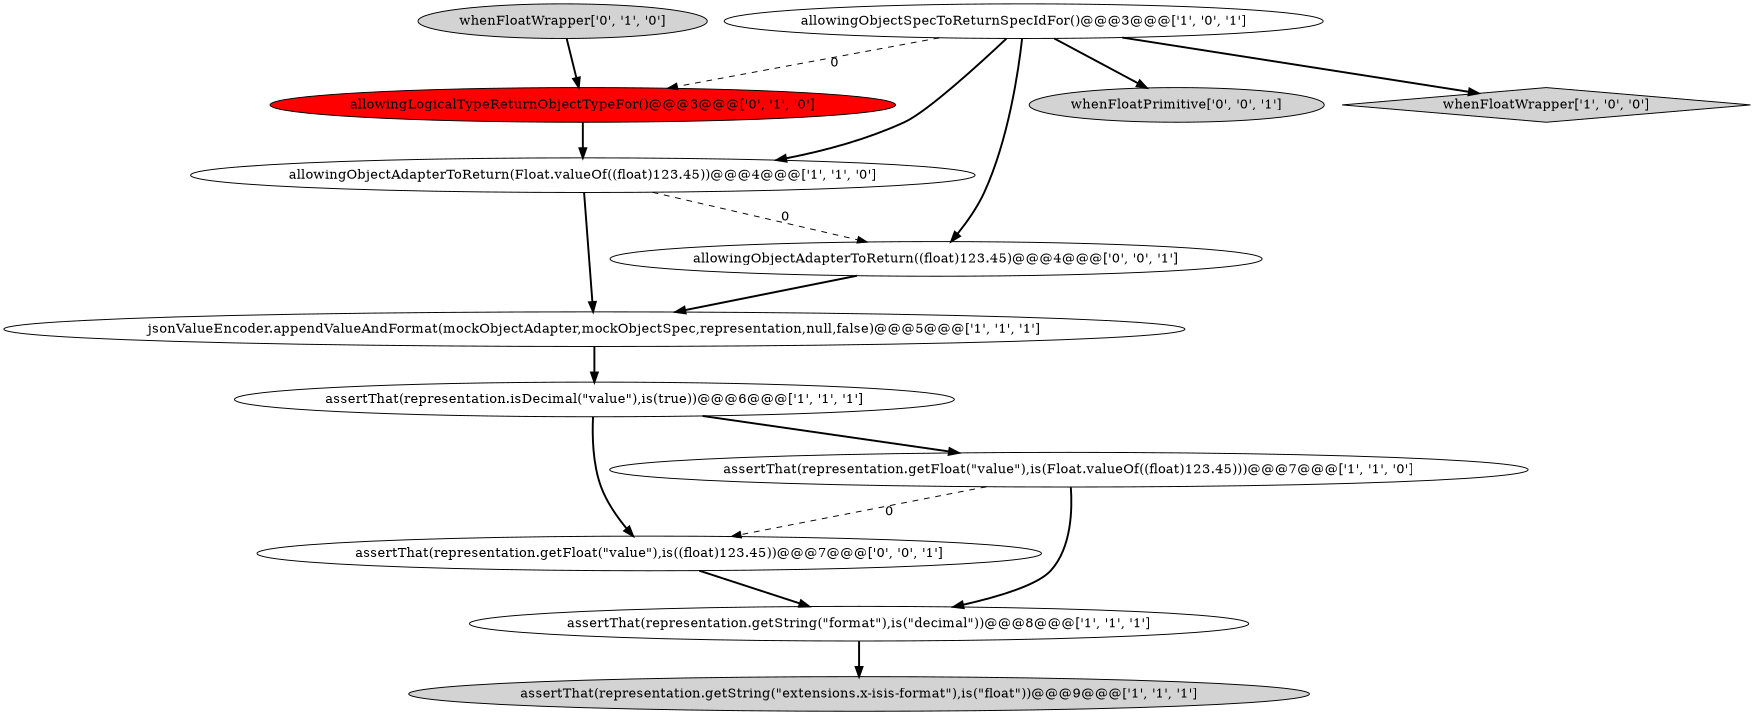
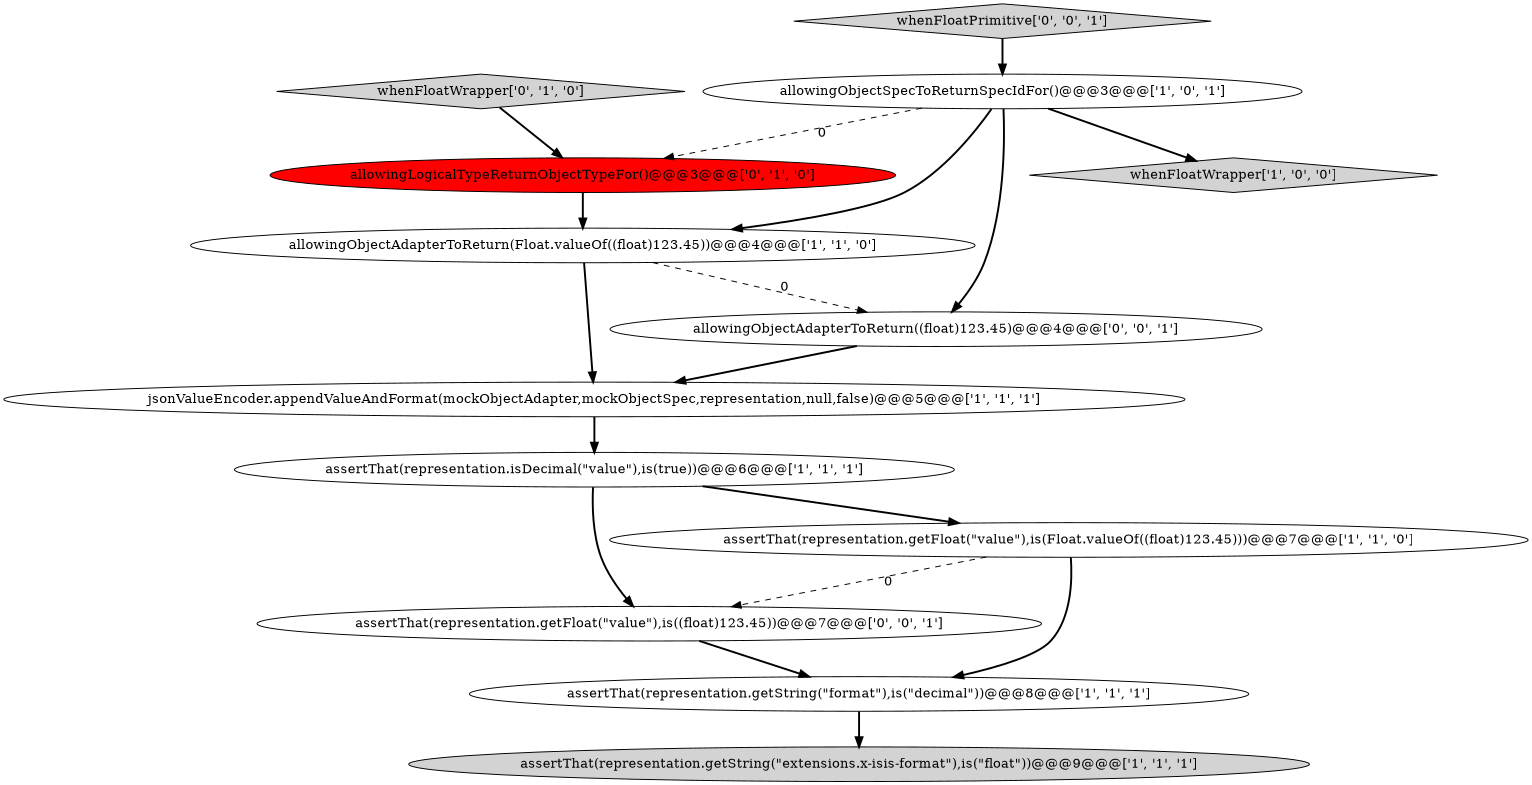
  digraph {
    node [fillcolor=white shape=ellipse style=filled]
    edge [style=bold]
    n1 [fillcolor=lightgray label="assertThat(representation.getString(\"extensions.x-isis-format\"),is(\"float\"))@@@9@@@['1', '1', '1']"]
-   n2 [fillcolor=lightgray label="whenFloatWrapper['0', '1', '0']"]
+   n2 [fillcolor=lightgray label="whenFloatWrapper['0', '1', '0']" shape=diamond]
    n3 [fillcolor=red label="allowingLogicalTypeReturnObjectTypeFor()@@@3@@@['0', '1', '0']"]
    n4 [label="allowingObjectAdapterToReturn(Float.valueOf((float)123.45))@@@4@@@['1', '1', '0']"]
    n5 [label="allowingObjectAdapterToReturn((float)123.45)@@@4@@@['0', '0', '1']"]
    n6 [label="jsonValueEncoder.appendValueAndFormat(mockObjectAdapter,mockObjectSpec,representation,null,false)@@@5@@@['1', '1', '1']"]
    n7 [label="assertThat(representation.isDecimal(\"value\"),is(true))@@@6@@@['1', '1', '1']"]
    n8 [label="assertThat(representation.getFloat(\"value\"),is((float)123.45))@@@7@@@['0', '0', '1']"]
    n9 [label="assertThat(representation.getFloat(\"value\"),is(Float.valueOf((float)123.45)))@@@7@@@['1', '1', '0']"]
    n10 [label="assertThat(representation.getString(\"format\"),is(\"decimal\"))@@@8@@@['1', '1', '1']"]
-   n11 [fillcolor=lightgray label="whenFloatPrimitive['0', '0', '1']"]
+   n11 [fillcolor=lightgray label="whenFloatPrimitive['0', '0', '1']" shape=diamond]
    n12 [label="allowingObjectSpecToReturnSpecIdFor()@@@3@@@['1', '0', '1']"]
    n13 [fillcolor=lightgray label="whenFloatWrapper['1', '0', '0']" shape=diamond]
    n2 -> n3
    n3 -> n4
    n4 -> n5 [label=0 style=dashed]
    n4 -> n6
    n5 -> n6
    n6 -> n7
    n7 -> n8
    n7 -> n9
    n8 -> n10
    n9 -> n8 [label=0 style=dashed]
    n9 -> n10
    n10 -> n1
-   n12 -> n11
+   n11 -> n12
    n12 -> n3 [label=0 style=dashed]
    n12 -> n4
    n12 -> n5
    n12 -> n13
  }
